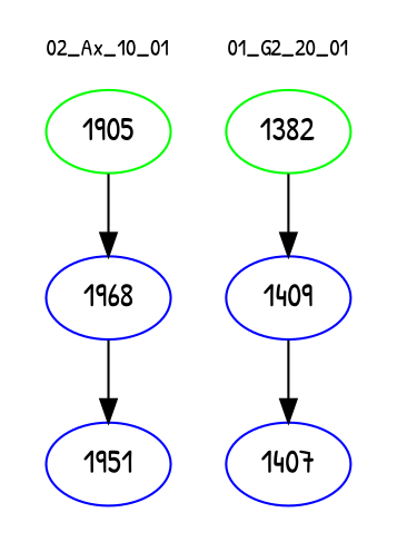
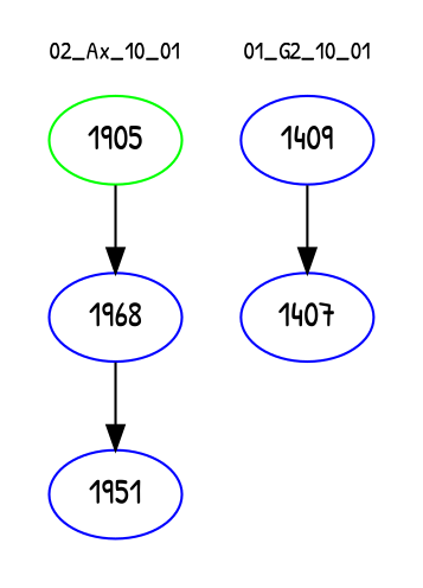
  digraph {
    fontname="Patrick Hand"
    node [color=blue fontname="Patrick Hand"]
    edge [color=black fontname="Patrick Hand"]
    n1 [color=green label=1905]
    n2 [label=1968]
    n3 [label=1951]
-   n4 [color=green label=1382]
    n5 [label=1409]
    n6 [label=1407]
    subgraph cluster_1 {
      color=white
      fontsize=10
      label="02_Ax_10_01"
      n1
      n2
      n3
    }
    subgraph cluster_2 {
      color=white
      fontsize=10
-     label="01_G2_20_01"
-     n4
+     label="01_G2_10_01"
      n5
      n6
    }
    n1 -> n2
    n2 -> n3
-   n4 -> n5
    n5 -> n6
  }
